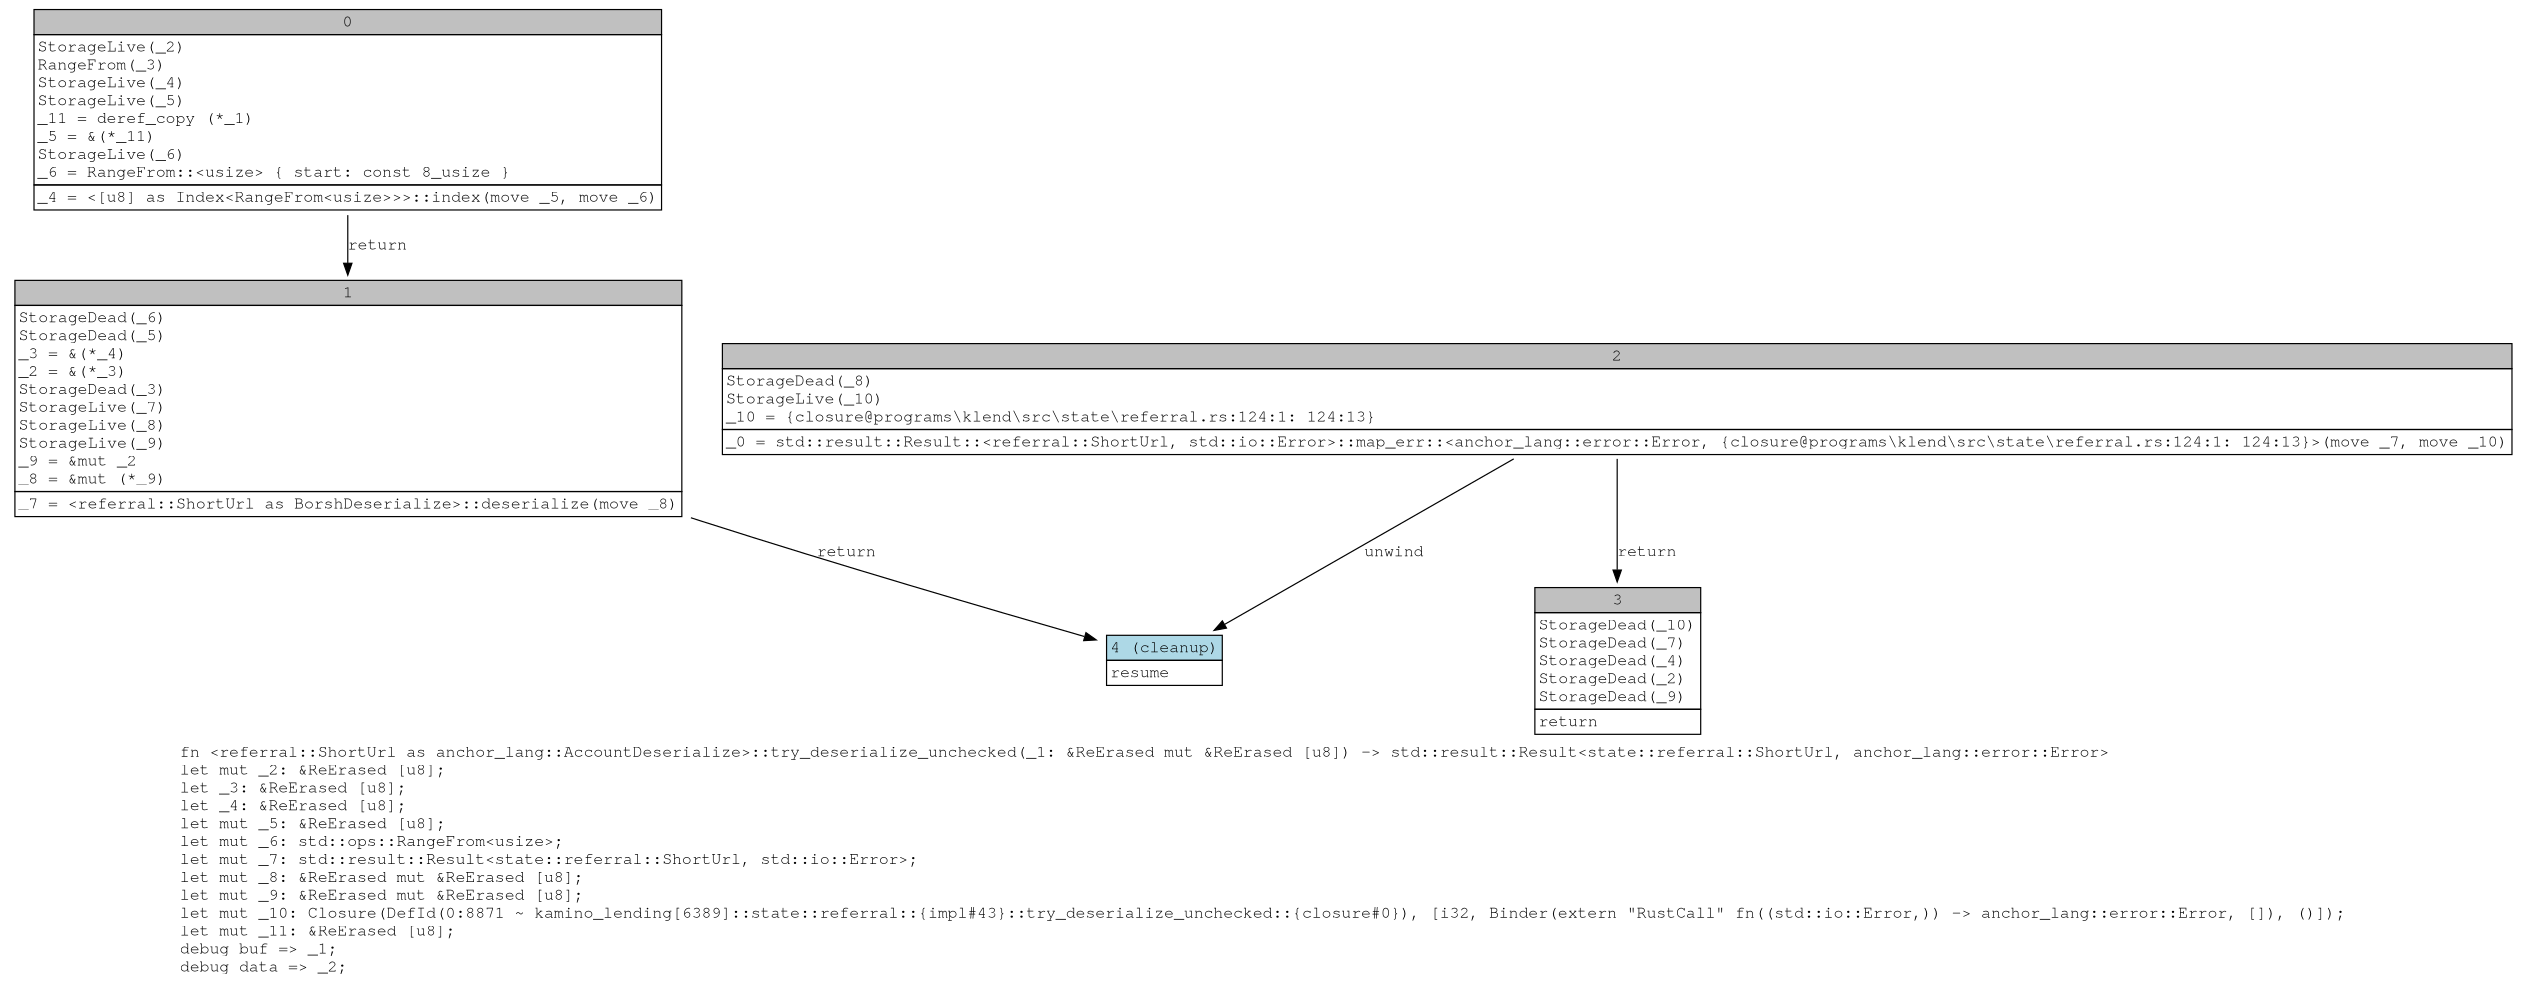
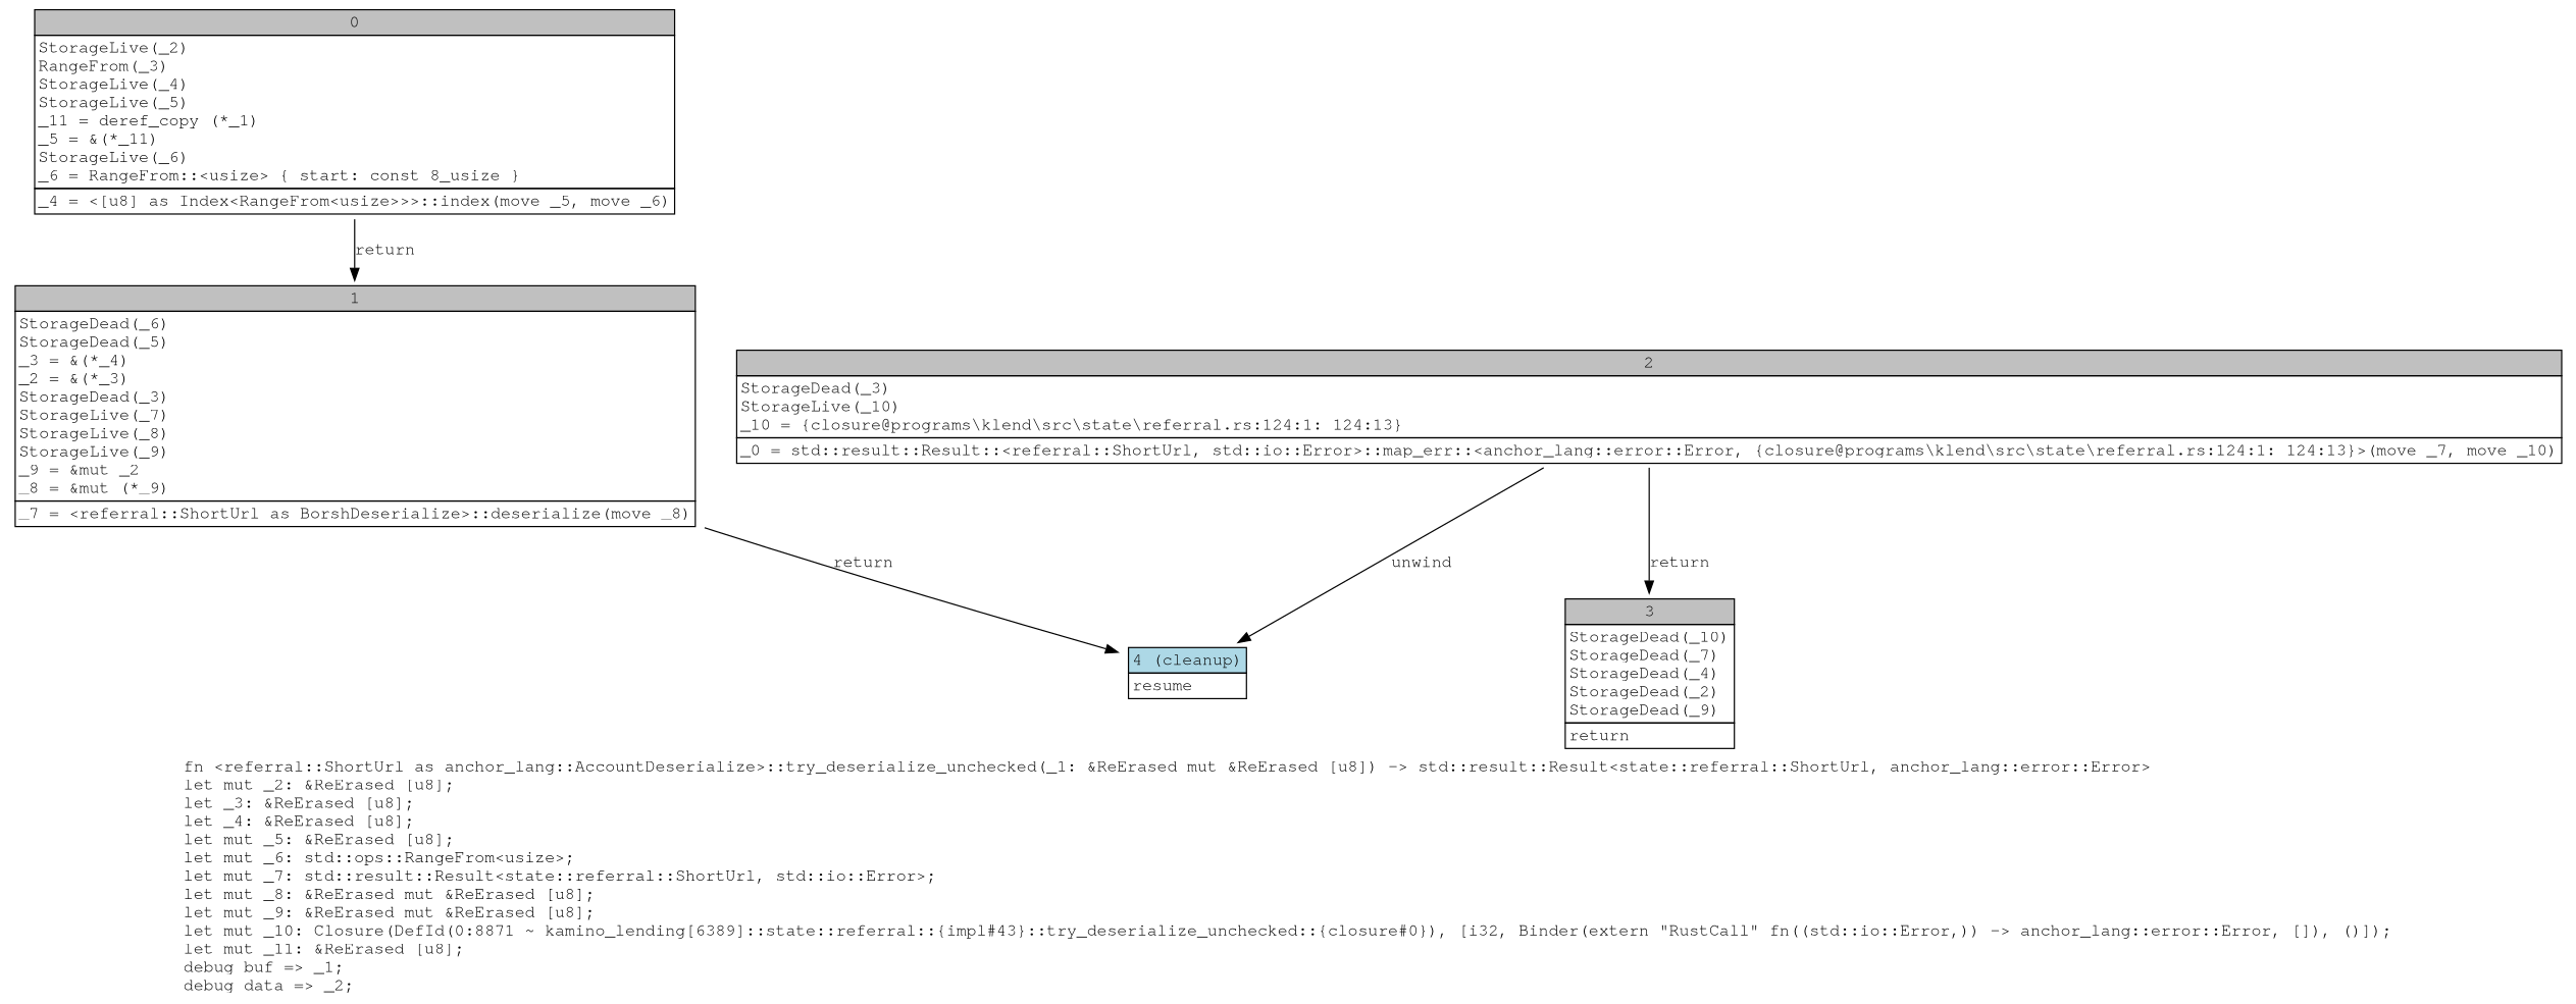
  digraph {
    fontname="Courier, monospace"
    label=<fn &lt;referral::ShortUrl as anchor_lang::AccountDeserialize&gt;::try_deserialize_unchecked(_1: &amp;ReErased mut &amp;ReErased [u8]) -&gt; std::result::Result&lt;state::referral::ShortUrl, anchor_lang::error::Error&gt;<br align="left"/>let mut _2: &amp;ReErased [u8];<br align="left"/>let _3: &amp;ReErased [u8];<br align="left"/>let _4: &amp;ReErased [u8];<br align="left"/>let mut _5: &amp;ReErased [u8];<br align="left"/>let mut _6: std::ops::RangeFrom&lt;usize&gt;;<br align="left"/>let mut _7: std::result::Result&lt;state::referral::ShortUrl, std::io::Error&gt;;<br align="left"/>let mut _8: &amp;ReErased mut &amp;ReErased [u8];<br align="left"/>let mut _9: &amp;ReErased mut &amp;ReErased [u8];<br align="left"/>let mut _10: Closure(DefId(0:8871 ~ kamino_lending[6389]::state::referral::{impl#43}::try_deserialize_unchecked::{closure#0}), [i32, Binder(extern &quot;RustCall&quot; fn((std::io::Error,)) -&gt; anchor_lang::error::Error, []), ()]);<br align="left"/>let mut _11: &amp;ReErased [u8];<br align="left"/>debug buf =&gt; _1;<br align="left"/>debug data =&gt; _2;<br align="left"/>>
    node [fontname="Courier, monospace" shape=none]
    edge [fontname="Courier, monospace"]
    n1 [label=<<table border="0" cellborder="1" cellspacing="0"><tr><td bgcolor="gray" align="center" colspan="1">0</td></tr><tr><td align="left" balign="left">StorageLive(_2)<br/>RangeFrom(_3)<br/>StorageLive(_4)<br/>StorageLive(_5)<br/>_11 = deref_copy (*_1)<br/>_5 = &amp;(*_11)<br/>StorageLive(_6)<br/>_6 = RangeFrom::&lt;usize&gt; { start: const 8_usize }<br/></td></tr><tr><td align="left">_4 = &lt;[u8] as Index&lt;RangeFrom&lt;usize&gt;&gt;&gt;::index(move _5, move _6)</td></tr></table>>]
    n2 [label=<<table border="0" cellborder="1" cellspacing="0"><tr><td bgcolor="gray" align="center" colspan="1">1</td></tr><tr><td align="left" balign="left">StorageDead(_6)<br/>StorageDead(_5)<br/>_3 = &amp;(*_4)<br/>_2 = &amp;(*_3)<br/>StorageDead(_3)<br/>StorageLive(_7)<br/>StorageLive(_8)<br/>StorageLive(_9)<br/>_9 = &amp;mut _2<br/>_8 = &amp;mut (*_9)<br/></td></tr><tr><td align="left">_7 = &lt;referral::ShortUrl as BorshDeserialize&gt;::deserialize(move _8)</td></tr></table>>]
    n3 [label=<<table border="0" cellborder="1" cellspacing="0"><tr><td bgcolor="lightblue" align="center" colspan="1">4 (cleanup)</td></tr><tr><td align="left">resume</td></tr></table>>]
-   n4 [label=<<table border="0" cellborder="1" cellspacing="0"><tr><td bgcolor="gray" align="center" colspan="1">2</td></tr><tr><td align="left" balign="left">StorageDead(_8)<br/>StorageLive(_10)<br/>_10 = {closure@programs\klend\src\state\referral.rs:124:1: 124:13}<br/></td></tr><tr><td align="left">_0 = std::result::Result::&lt;referral::ShortUrl, std::io::Error&gt;::map_err::&lt;anchor_lang::error::Error, {closure@programs\klend\src\state\referral.rs:124:1: 124:13}&gt;(move _7, move _10)</td></tr></table>>]
+   n4 [label=<<table border="0" cellborder="1" cellspacing="0"><tr><td bgcolor="gray" align="center" colspan="1">2</td></tr><tr><td align="left" balign="left">StorageDead(_3)<br/>StorageLive(_10)<br/>_10 = {closure@programs\klend\src\state\referral.rs:124:1: 124:13}<br/></td></tr><tr><td align="left">_0 = std::result::Result::&lt;referral::ShortUrl, std::io::Error&gt;::map_err::&lt;anchor_lang::error::Error, {closure@programs\klend\src\state\referral.rs:124:1: 124:13}&gt;(move _7, move _10)</td></tr></table>>]
    n5 [label=<<table border="0" cellborder="1" cellspacing="0"><tr><td bgcolor="gray" align="center" colspan="1">3</td></tr><tr><td align="left" balign="left">StorageDead(_10)<br/>StorageDead(_7)<br/>StorageDead(_4)<br/>StorageDead(_2)<br/>StorageDead(_9)<br/></td></tr><tr><td align="left">return</td></tr></table>>]
    n1 -> n2 [label=return]
    n2 -> n3 [label=return]
    n4 -> n3 [label=unwind]
    n4 -> n5 [label=return]
  }
